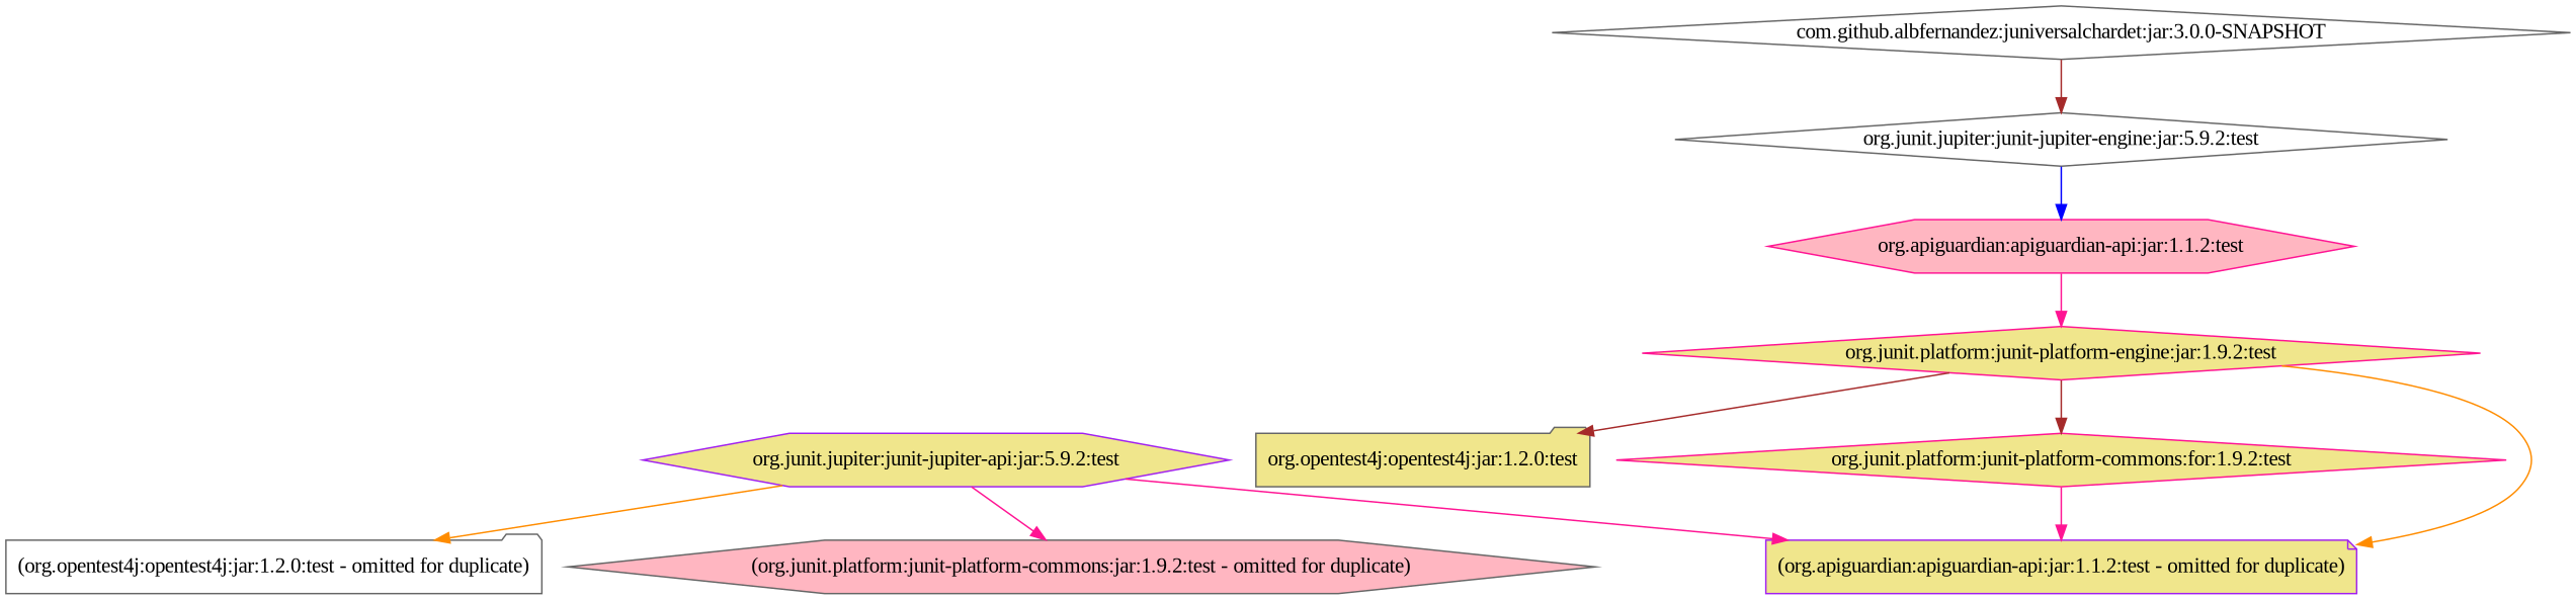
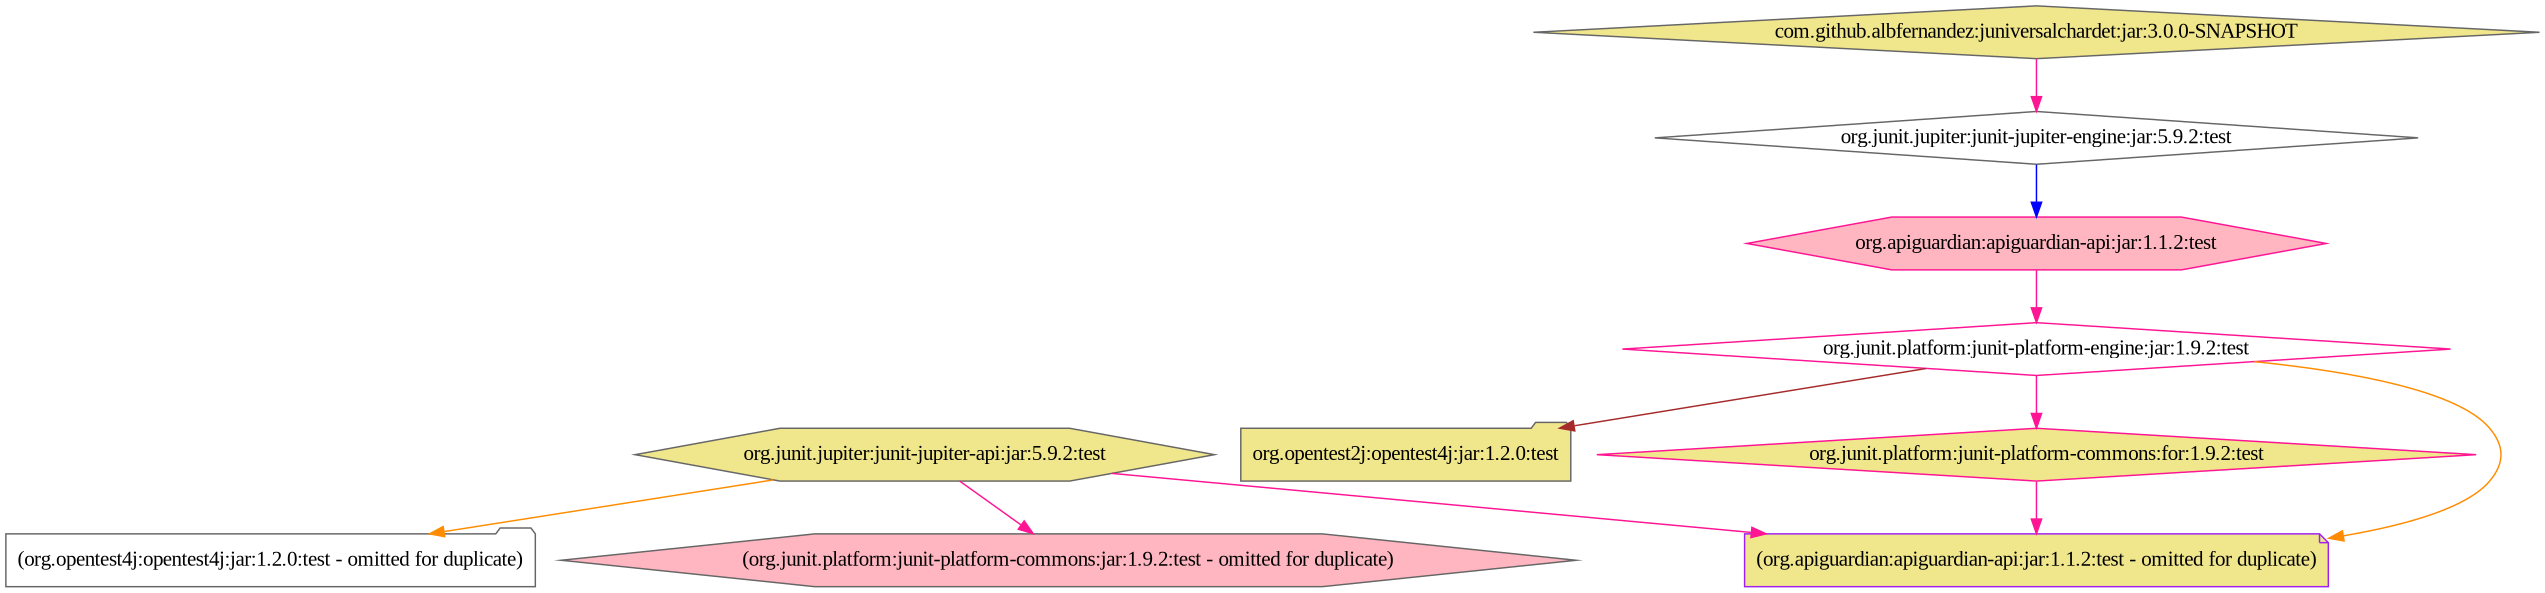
  digraph {
    fontname="Liberation Serif"
    node [color=gray40 fillcolor=khaki fontname="Liberation Serif" shape=diamond style=filled]
    edge [color=deeppink fontname="Liberation Serif"]
    "org.junit.jupiter:junit-jupiter-engine:jar:5.9.2:test" [fillcolor=white]
-   "com.github.albfernandez:juniversalchardet:jar:3.0.0-SNAPSHOT" [fillcolor=white]
+   "com.github.albfernandez:juniversalchardet:jar:3.0.0-SNAPSHOT"
    "org.apiguardian:apiguardian-api:jar:1.1.2:test" [color=deeppink fillcolor=lightpink shape=hexagon]
-   "org.junit.platform:junit-platform-engine:jar:1.9.2:test" [color=deeppink]
-   "org.opentest4j:opentest4j:jar:1.2.0:test" [shape=folder]
+   "org.junit.platform:junit-platform-engine:jar:1.9.2:test" [color=deeppink fillcolor=white]
+   "org.opentest4j:opentest4j:jar:1.2.0:test" [shape=folder label="org.opentest2j:opentest4j:jar:1.2.0:test"]
    n6 [color=deeppink label="org.junit.platform:junit-platform-commons:for:1.9.2:test"]
    "(org.apiguardian:apiguardian-api:jar:1.1.2:test - omitted for duplicate)" [color=purple shape=note]
-   "org.junit.jupiter:junit-jupiter-api:jar:5.9.2:test" [color=purple shape=hexagon]
+   "org.junit.jupiter:junit-jupiter-api:jar:5.9.2:test" [shape=hexagon]
    "(org.opentest4j:opentest4j:jar:1.2.0:test - omitted for duplicate)" [fillcolor=white shape=folder]
    "(org.junit.platform:junit-platform-commons:jar:1.9.2:test - omitted for duplicate)" [fillcolor=lightpink shape=hexagon]
    "org.junit.jupiter:junit-jupiter-engine:jar:5.9.2:test" -> "org.apiguardian:apiguardian-api:jar:1.1.2:test" [color=blue]
-   "com.github.albfernandez:juniversalchardet:jar:3.0.0-SNAPSHOT" -> "org.junit.jupiter:junit-jupiter-engine:jar:5.9.2:test" [color=brown]
+   "com.github.albfernandez:juniversalchardet:jar:3.0.0-SNAPSHOT" -> "org.junit.jupiter:junit-jupiter-engine:jar:5.9.2:test"
    "org.apiguardian:apiguardian-api:jar:1.1.2:test" -> "org.junit.platform:junit-platform-engine:jar:1.9.2:test"
    "org.junit.platform:junit-platform-engine:jar:1.9.2:test" -> "org.opentest4j:opentest4j:jar:1.2.0:test" [color=brown]
-   "org.junit.platform:junit-platform-engine:jar:1.9.2:test" -> n6 [color=brown]
+   "org.junit.platform:junit-platform-engine:jar:1.9.2:test" -> n6
    "org.junit.platform:junit-platform-engine:jar:1.9.2:test" -> "(org.apiguardian:apiguardian-api:jar:1.1.2:test - omitted for duplicate)" [color=darkorange]
    n6 -> "(org.apiguardian:apiguardian-api:jar:1.1.2:test - omitted for duplicate)"
    "org.junit.jupiter:junit-jupiter-api:jar:5.9.2:test" -> "(org.apiguardian:apiguardian-api:jar:1.1.2:test - omitted for duplicate)"
    "org.junit.jupiter:junit-jupiter-api:jar:5.9.2:test" -> "(org.opentest4j:opentest4j:jar:1.2.0:test - omitted for duplicate)" [color=darkorange]
    "org.junit.jupiter:junit-jupiter-api:jar:5.9.2:test" -> "(org.junit.platform:junit-platform-commons:jar:1.9.2:test - omitted for duplicate)"
  }
